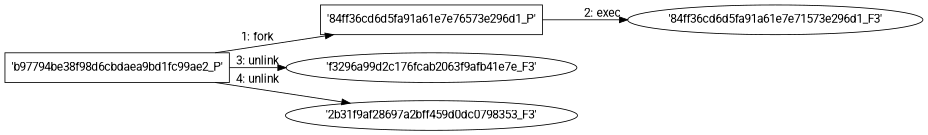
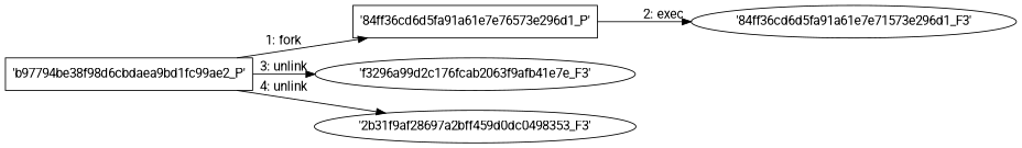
  digraph {
    engine=neato
    fixedsize=false
    fontname=Roboto
    fontsize=10
    nodesep=0.3
    rankdir=LR
    ranksep=0
    splines=true
    node [fontname=Roboto node_type=Process shape=ellipse]
    edge [fontname=Roboto]
    n1 [label="'b97794be38f98d6cbdaea9bd1fc99ae2_P'" shape=box]
    "'84ff36cd6d5fa91a61e7e76573e296d1_P'" [shape=box]
    "'f3296a99d2c176fcab2063f9afb41e7e_F3'" [node_type=file]
-   "'2b31f9af28697a2bff459d0dc0498353_F3'" [node_type=file label="'2b31f9af28697a2bff459d0dc0798353_F3'"]
+   "'2b31f9af28697a2bff459d0dc0498353_F3'" [node_type=file]
    n5 [label="'84ff36cd6d5fa91a61e7e71573e296d1_F3'" node_type=File]
    n1 -> "'84ff36cd6d5fa91a61e7e76573e296d1_P'" [label="1: fork"]
    n1 -> "'f3296a99d2c176fcab2063f9afb41e7e_F3'" [label="3: unlink"]
    n1 -> "'2b31f9af28697a2bff459d0dc0498353_F3'" [label="4: unlink"]
    "'84ff36cd6d5fa91a61e7e76573e296d1_P'" -> n5 [label="2: exec"]
  }
